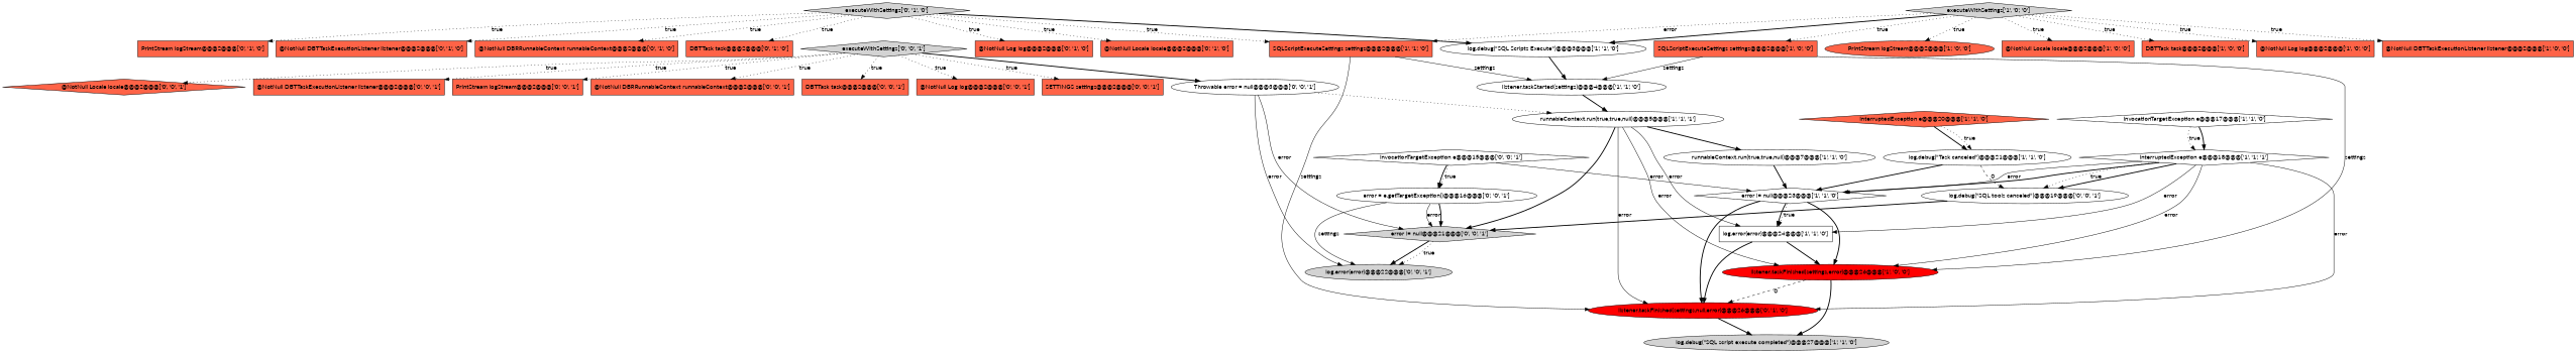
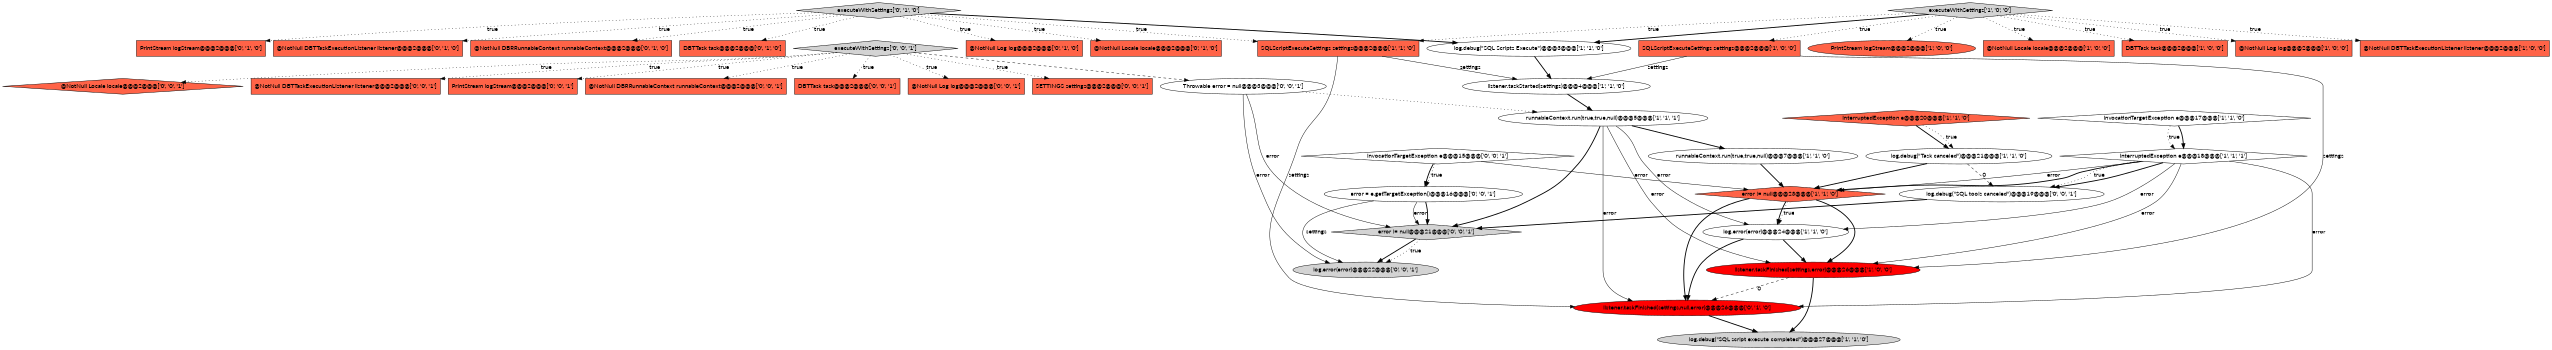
  digraph {
    fontname=Lato
    node [fillcolor=tomato fontname=Lato shape=box style=filled]
    edge [fontname=Lato style=dotted]
    n1 [label="DBTTask task@@@2@@@['0', '0', '1']"]
    n2 [fillcolor=white label="InterruptedException e@@@18@@@['1', '1', '1']" shape=diamond]
-   n3 [fillcolor=white label="error != null@@@23@@@['1', '1', '0']" shape=diamond]
-   n4 [fillcolor=white label="log.error(error)@@@24@@@['1', '1', '0']"]
+   n3 [label="error != null@@@23@@@['1', '1', '0']" shape=diamond]
+   n4 [fillcolor=white label="log.error(error)@@@24@@@['1', '1', '0']" shape=ellipse]
    n5 [fillcolor=red label="listener.taskFinished(settings,null,error)@@@26@@@['0', '1', '0']" shape=ellipse]
    n6 [fillcolor=white label="log.debug(\"SQL tools canceled\")@@@19@@@['0', '0', '1']" shape=ellipse]
    n7 [fillcolor=red label="listener.taskFinished(settings,error)@@@26@@@['1', '0', '0']" shape=ellipse]
    n8 [fillcolor=lightgray label="log.debug(\"SQL script execute completed\")@@@27@@@['1', '1', '0']" shape=ellipse]
    n9 [fillcolor=lightgray label="error != null@@@21@@@['0', '0', '1']" shape=diamond]
    n10 [label="PrintStream logStream@@@2@@@['1', '0', '0']" shape=ellipse]
    n11 [fillcolor=lightgray label="executeWithSettings['0', '0', '1']" shape=diamond]
    n12 [label="@NotNull Log log@@@2@@@['0', '0', '1']"]
    n13 [label="SETTINGS settings@@@2@@@['0', '0', '1']"]
    n14 [label="@NotNull Locale locale@@@2@@@['0', '0', '1']" shape=diamond]
    n15 [label="@NotNull DBTTaskExecutionListener listener@@@2@@@['0', '0', '1']"]
    n16 [fillcolor=white label="Throwable error = null@@@3@@@['0', '0', '1']" shape=ellipse]
    n17 [label="PrintStream logStream@@@2@@@['0', '0', '1']"]
    n18 [label="@NotNull DBRRunnableContext runnableContext@@@2@@@['0', '0', '1']"]
    n19 [fillcolor=lightgray label="log.error(error)@@@22@@@['0', '0', '1']" shape=ellipse]
    n20 [fillcolor=white label="runnableContext.run(true,true,null)@@@5@@@['1', '1', '1']" shape=ellipse]
    n21 [label="@NotNull Locale locale@@@2@@@['1', '0', '0']"]
    n22 [fillcolor=white label="runnableContext.run(true,true,null)@@@7@@@['1', '1', '0']" shape=ellipse]
    n23 [label="DBTTask task@@@2@@@['1', '0', '0']"]
    n24 [label="@NotNull Locale locale@@@2@@@['0', '1', '0']"]
    n25 [label="PrintStream logStream@@@2@@@['0', '1', '0']"]
    n26 [fillcolor=white label="error = e.getTargetException()@@@16@@@['0', '0', '1']" shape=ellipse]
    n27 [fillcolor=white label="InvocationTargetException e@@@15@@@['0', '0', '1']" shape=diamond]
    n28 [label="InterruptedException e@@@20@@@['1', '1', '0']" shape=diamond]
    n29 [fillcolor=white label="log.debug(\"Task canceled\")@@@21@@@['1', '1', '0']" shape=ellipse]
    n30 [label="@NotNull Log log@@@2@@@['1', '0', '0']"]
    n31 [label="@NotNull DBTTaskExecutionListener listener@@@2@@@['0', '1', '0']"]
    n32 [label="@NotNull DBTTaskExecutionListener listener@@@2@@@['1', '0', '0']"]
    n33 [label="@NotNull DBRRunnableContext runnableContext@@@2@@@['0', '1', '0']"]
    n34 [label="DBTTask task@@@2@@@['0', '1', '0']"]
    n35 [label="SQLScriptExecuteSettings settings@@@2@@@['1', '1', '0']"]
    n36 [fillcolor=white label="listener.taskStarted(settings)@@@4@@@['1', '1', '0']" shape=ellipse]
    n37 [fillcolor=lightgray label="executeWithSettings['0', '1', '0']" shape=diamond]
    n38 [fillcolor=white label="log.debug(\"SQL Scripts Execute\")@@@3@@@['1', '1', '0']" shape=ellipse]
    n39 [label="@NotNull Log log@@@2@@@['0', '1', '0']"]
    n40 [fillcolor=lightgray label="executeWithSettings['1', '0', '0']" shape=diamond]
    n41 [label="SQLScriptExecuteSettings settings@@@2@@@['1', '0', '0']"]
    n42 [fillcolor=white label="InvocationTargetException e@@@17@@@['1', '1', '0']" shape=diamond]
    n2 -> n3 [label=error style=solid]
    n2 -> n3 [style=bold]
    n2 -> n4 [label=error style=solid]
    n2 -> n5 [label=error style=solid]
    n2 -> n6 [style=bold]
    n2 -> n6 [label=true]
    n2 -> n7 [label=error style=solid]
    n3 -> n4 [style=bold]
    n3 -> n4 [label=true]
    n3 -> n5 [style=bold]
    n3 -> n7 [style=bold]
    n4 -> n5 [style=bold]
    n4 -> n7 [style=bold]
    n5 -> n8 [style=bold]
    n6 -> n9 [style=bold]
    n7 -> n5 [label=0 style=dashed]
    n7 -> n8 [style=bold]
    n9 -> n19 [style=bold]
    n9 -> n19 [label=true]
    n11 -> n1 [label=true]
    n11 -> n12 [label=true]
    n11 -> n13 [label=true]
    n11 -> n14 [label=true]
    n11 -> n15 [label=true]
-   n11 -> n16 [style=bold]
+   n11 -> n16 [style=dashed]
    n11 -> n17 [label=true]
    n11 -> n18 [label=true]
    n16 -> n9 [label=error style=solid]
    n16 -> n19 [label=error style=solid]
    n16 -> n20
    n20 -> n4 [label=error style=solid]
    n20 -> n5 [label=error style=solid]
    n20 -> n7 [label=error style=solid]
    n20 -> n9 [style=bold]
    n20 -> n22 [style=bold]
    n22 -> n3 [style=bold]
    n26 -> n9 [label=error style=solid]
    n26 -> n9 [style=bold]
    n26 -> n19 [label=settings style=solid]
    n27 -> n3 [label=error style=solid]
    n27 -> n26 [label=true]
    n27 -> n26 [style=bold]
    n28 -> n29 [style=bold]
    n28 -> n29 [label=true]
    n29 -> n3 [style=bold]
    n29 -> n6 [label=0 style=dashed]
    n35 -> n5 [label=settings style=solid]
    n35 -> n36 [label=settings style=solid]
    n36 -> n20 [style=bold]
    n37 -> n24 [label=true]
    n37 -> n25 [label=true]
    n37 -> n31 [label=true]
    n37 -> n33 [label=true]
    n37 -> n34 [label=true]
    n37 -> n35 [label=true]
    n37 -> n38 [style=bold]
    n37 -> n39 [label=true]
    n38 -> n36 [style=bold]
    n40 -> n10 [label=true]
    n40 -> n21 [label=true]
    n40 -> n23 [label=true]
    n40 -> n30 [label=true]
    n40 -> n32 [label=true]
-   n40 -> n35 [label=error]
+   n40 -> n35 [label=true]
    n40 -> n38 [style=bold]
    n40 -> n41 [label=true]
    n41 -> n7 [label=settings style=solid]
    n41 -> n36 [label=settings style=solid]
    n42 -> n2 [style=bold]
    n42 -> n2 [label=true]
  }
